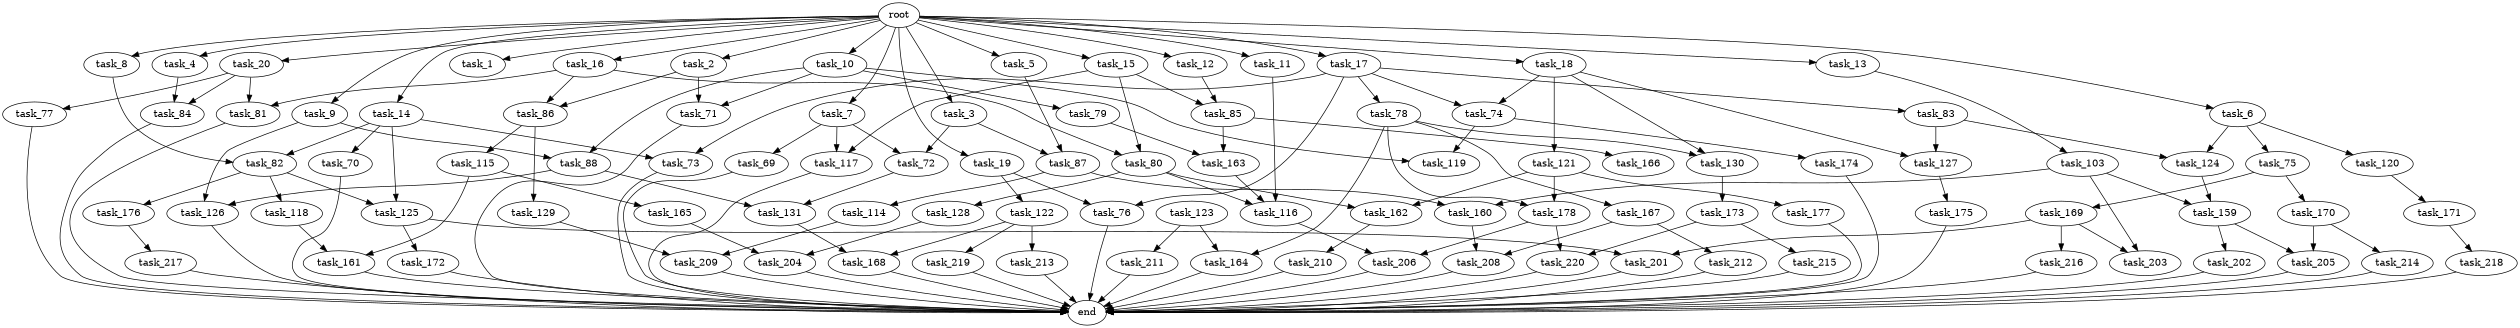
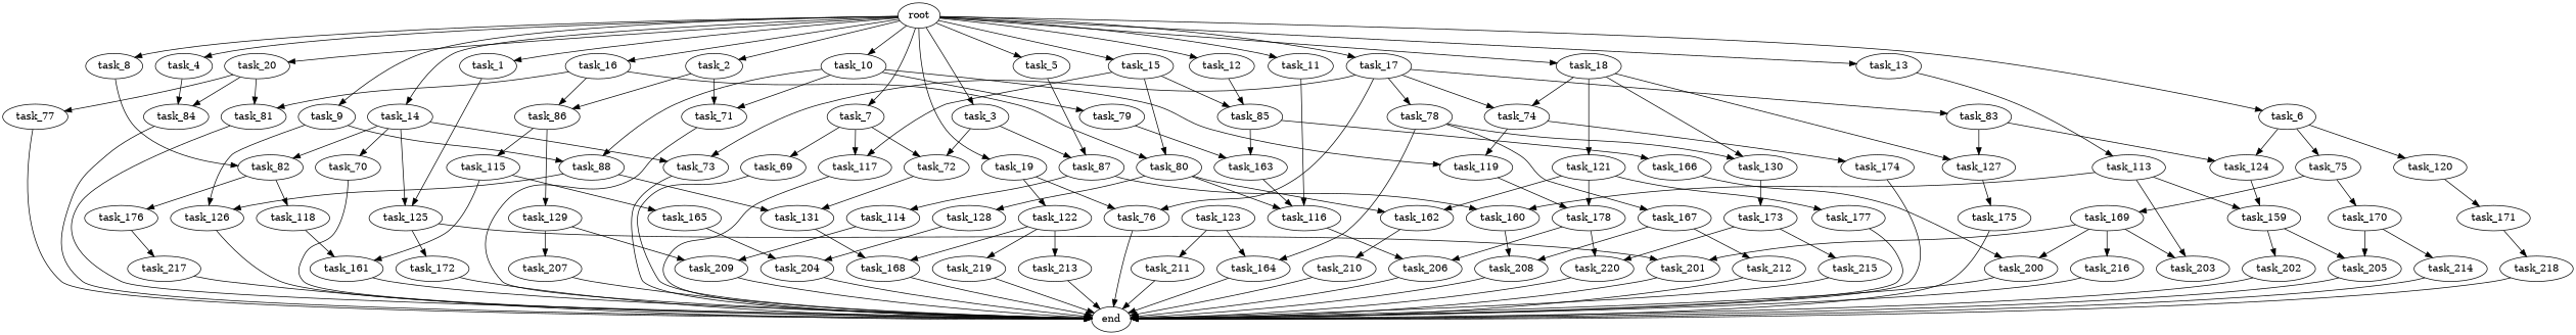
  digraph {
    root
    task_1
    task_2
    task_3
    task_4
    task_5
    task_6
    task_7
    task_8
    task_9
    task_10
    task_11
    task_12
    task_13
    task_14
    task_15
    task_16
    task_17
    task_18
    task_19
    task_20
    task_125
    task_71
    task_86
    task_72
    task_87
    task_84
    task_75
    task_120
    task_124
    task_69
    task_117
    task_82
    task_88
    task_126
    task_79
    task_119
    task_116
    task_85
-   task_113 [label=task_103]
+   task_113
    task_70
    task_73
    task_80
    task_81
    task_74
    task_76
    task_78
    task_83
    task_121
    task_127
    task_130
    task_122
    task_77
    task_172
    task_201
    end
    task_115
    task_129
    task_131
    task_114
    task_160
    task_123
    task_164
    task_211
    task_169
    task_170
    task_171
    task_159
    task_118
    task_176
    task_163
    task_178
    task_206
    task_166
    task_203
    task_128
    task_162
    task_174
    task_167
    task_177
    task_175
    task_173
    task_168
    task_213
    task_219
+   task_200
    task_216
    task_205
    task_214
    task_208
    task_212
    task_204
    task_210
    task_161
    task_217
    task_165
    task_209
+   task_207
    task_202
    task_220
    task_218
    task_215
    root -> task_1
    root -> task_2
    root -> task_3
    root -> task_4
    root -> task_5
    root -> task_6
    root -> task_7
    root -> task_8
    root -> task_9
    root -> task_10
    root -> task_11
    root -> task_12
    root -> task_13
    root -> task_14
    root -> task_15
    root -> task_16
    root -> task_17
    root -> task_18
    root -> task_19
    root -> task_20
-   task_82 -> task_125
+   task_1 -> task_125
    task_2 -> task_71
    task_2 -> task_86
    task_3 -> task_72
    task_3 -> task_87
    task_4 -> task_84
    task_5 -> task_87
    task_6 -> task_75
    task_6 -> task_120
    task_6 -> task_124
    task_7 -> task_72
    task_7 -> task_69
    task_7 -> task_117
    task_8 -> task_82
    task_9 -> task_88
    task_9 -> task_126
    task_10 -> task_71
    task_10 -> task_88
    task_10 -> task_79
    task_10 -> task_119
    task_11 -> task_116
    task_12 -> task_85
    task_13 -> task_113
    task_14 -> task_125
    task_14 -> task_82
    task_14 -> task_70
    task_14 -> task_73
    task_15 -> task_117
    task_15 -> task_85
    task_15 -> task_80
    task_16 -> task_86
    task_16 -> task_80
    task_16 -> task_81
    task_17 -> task_73
    task_17 -> task_74
    task_17 -> task_76
    task_17 -> task_78
    task_17 -> task_83
    task_18 -> task_74
    task_18 -> task_121
    task_18 -> task_127
    task_18 -> task_130
    task_19 -> task_76
    task_19 -> task_122
    task_20 -> task_84
    task_20 -> task_81
    task_20 -> task_77
    task_125 -> task_172
    task_125 -> task_201
    task_71 -> end
    task_86 -> task_115
    task_86 -> task_129
    task_72 -> task_131
    task_87 -> task_114
    task_87 -> task_160
    task_84 -> end
    task_75 -> task_169
    task_75 -> task_170
    task_120 -> task_171
    task_124 -> task_159
    task_69 -> end
    task_117 -> end
    task_82 -> task_118
    task_82 -> task_176
    task_88 -> task_126
    task_88 -> task_131
    task_126 -> end
    task_79 -> task_163
-   task_78 -> task_178
+   task_119 -> task_178
    task_116 -> task_206
    task_85 -> task_163
    task_85 -> task_166
    task_113 -> task_160
    task_113 -> task_159
    task_113 -> task_203
    task_70 -> end
    task_73 -> end
    task_80 -> task_116
    task_80 -> task_128
    task_80 -> task_162
    task_81 -> end
    task_74 -> task_119
    task_74 -> task_174
    task_76 -> end
    task_78 -> task_130
    task_78 -> task_164
    task_78 -> task_167
    task_83 -> task_124
    task_83 -> task_127
    task_121 -> task_178
    task_121 -> task_162
    task_121 -> task_177
    task_127 -> task_175
    task_130 -> task_173
    task_122 -> task_168
    task_122 -> task_213
    task_122 -> task_219
    task_77 -> end
    task_172 -> end
    task_201 -> end
    task_115 -> task_161
    task_115 -> task_165
    task_129 -> task_209
+   task_129 -> task_207
    task_131 -> task_168
    task_114 -> task_209
    task_160 -> task_208
    task_123 -> task_164
    task_123 -> task_211
    task_164 -> end
    task_211 -> end
    task_169 -> task_201
    task_169 -> task_203
+   task_169 -> task_200
    task_169 -> task_216
    task_170 -> task_205
    task_170 -> task_214
    task_171 -> task_218
    task_159 -> task_205
    task_159 -> task_202
    task_118 -> task_161
    task_176 -> task_217
    task_163 -> task_116
    task_178 -> task_206
    task_178 -> task_220
    task_206 -> end
+   task_166 -> task_200
    task_128 -> task_204
    task_162 -> task_210
    task_174 -> end
    task_167 -> task_208
    task_167 -> task_212
    task_177 -> end
    task_175 -> end
    task_173 -> task_220
    task_173 -> task_215
    task_168 -> end
    task_213 -> end
    task_219 -> end
+   task_200 -> end
    task_216 -> end
    task_205 -> end
    task_214 -> end
    task_208 -> end
    task_212 -> end
    task_204 -> end
    task_210 -> end
    task_161 -> end
    task_217 -> end
    task_165 -> task_204
    task_209 -> end
+   task_207 -> end
    task_202 -> end
    task_220 -> end
    task_218 -> end
    task_215 -> end
  }
